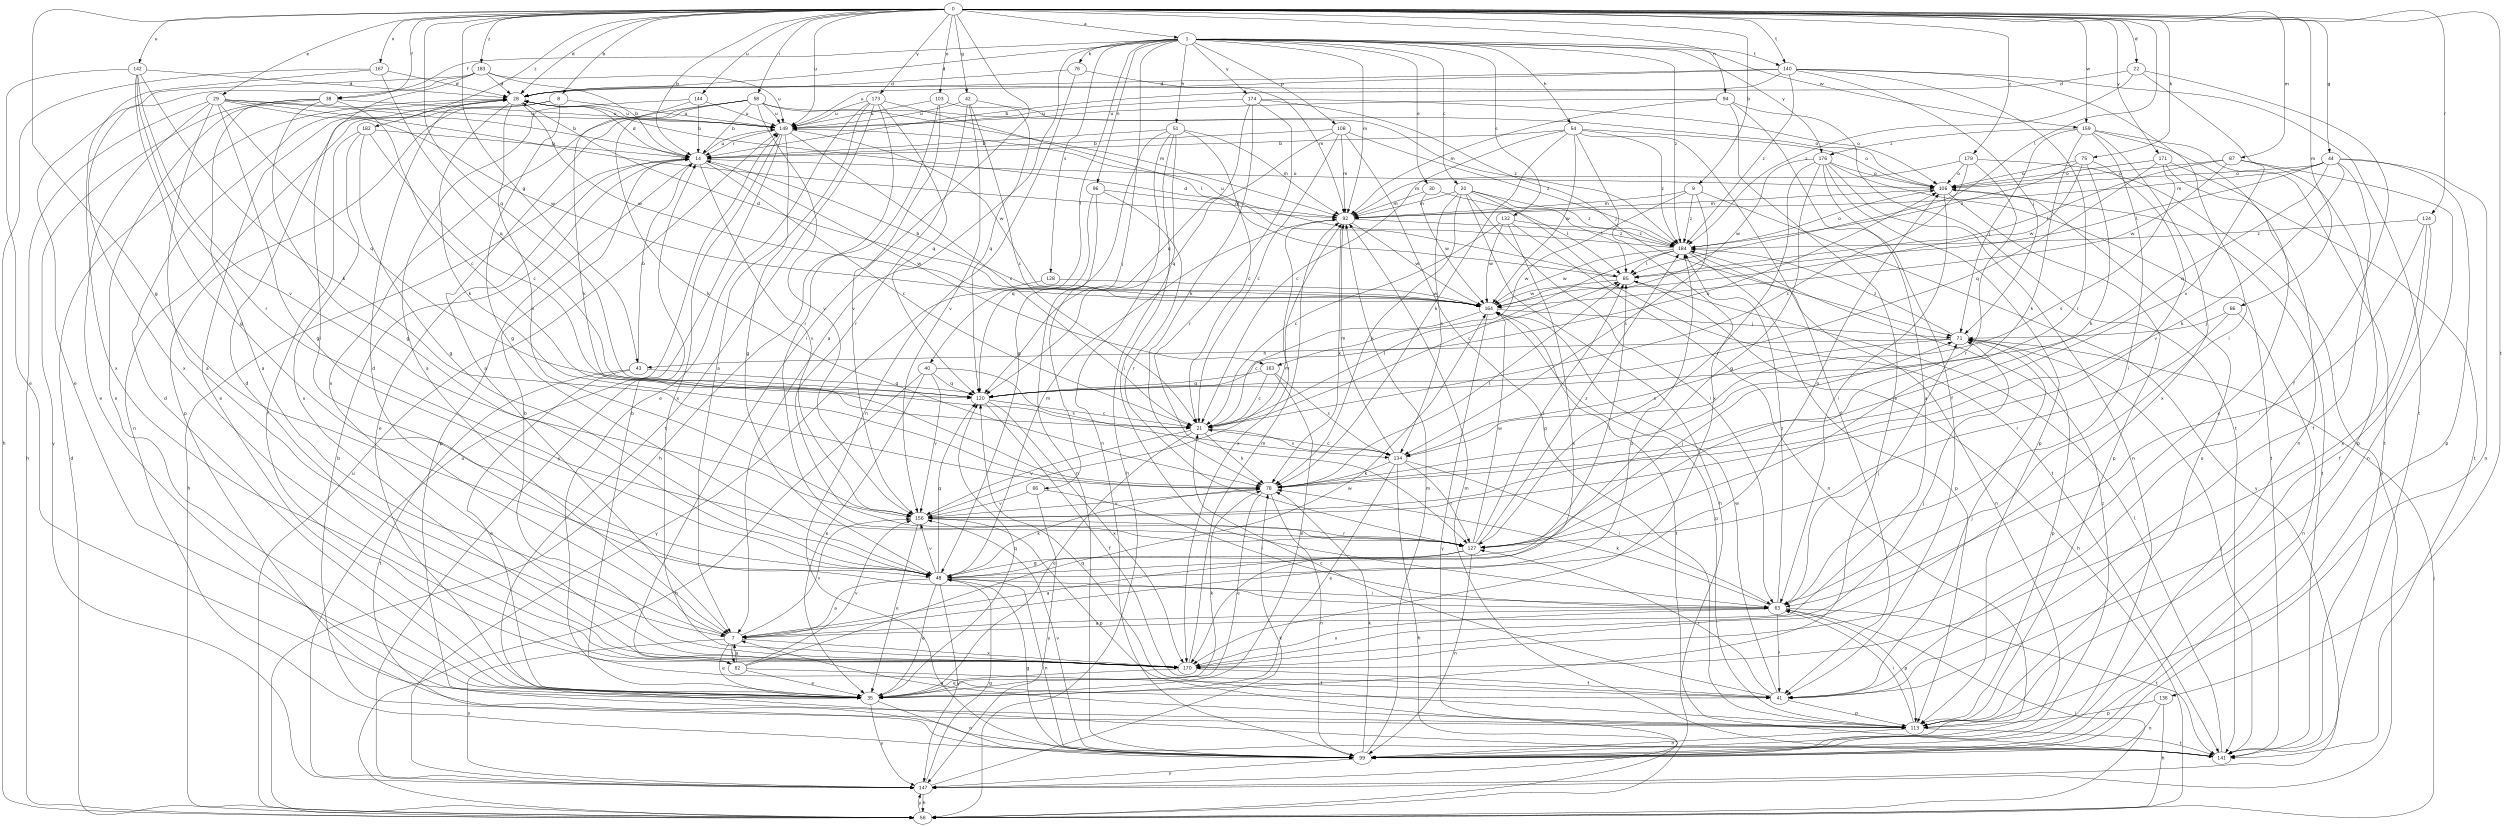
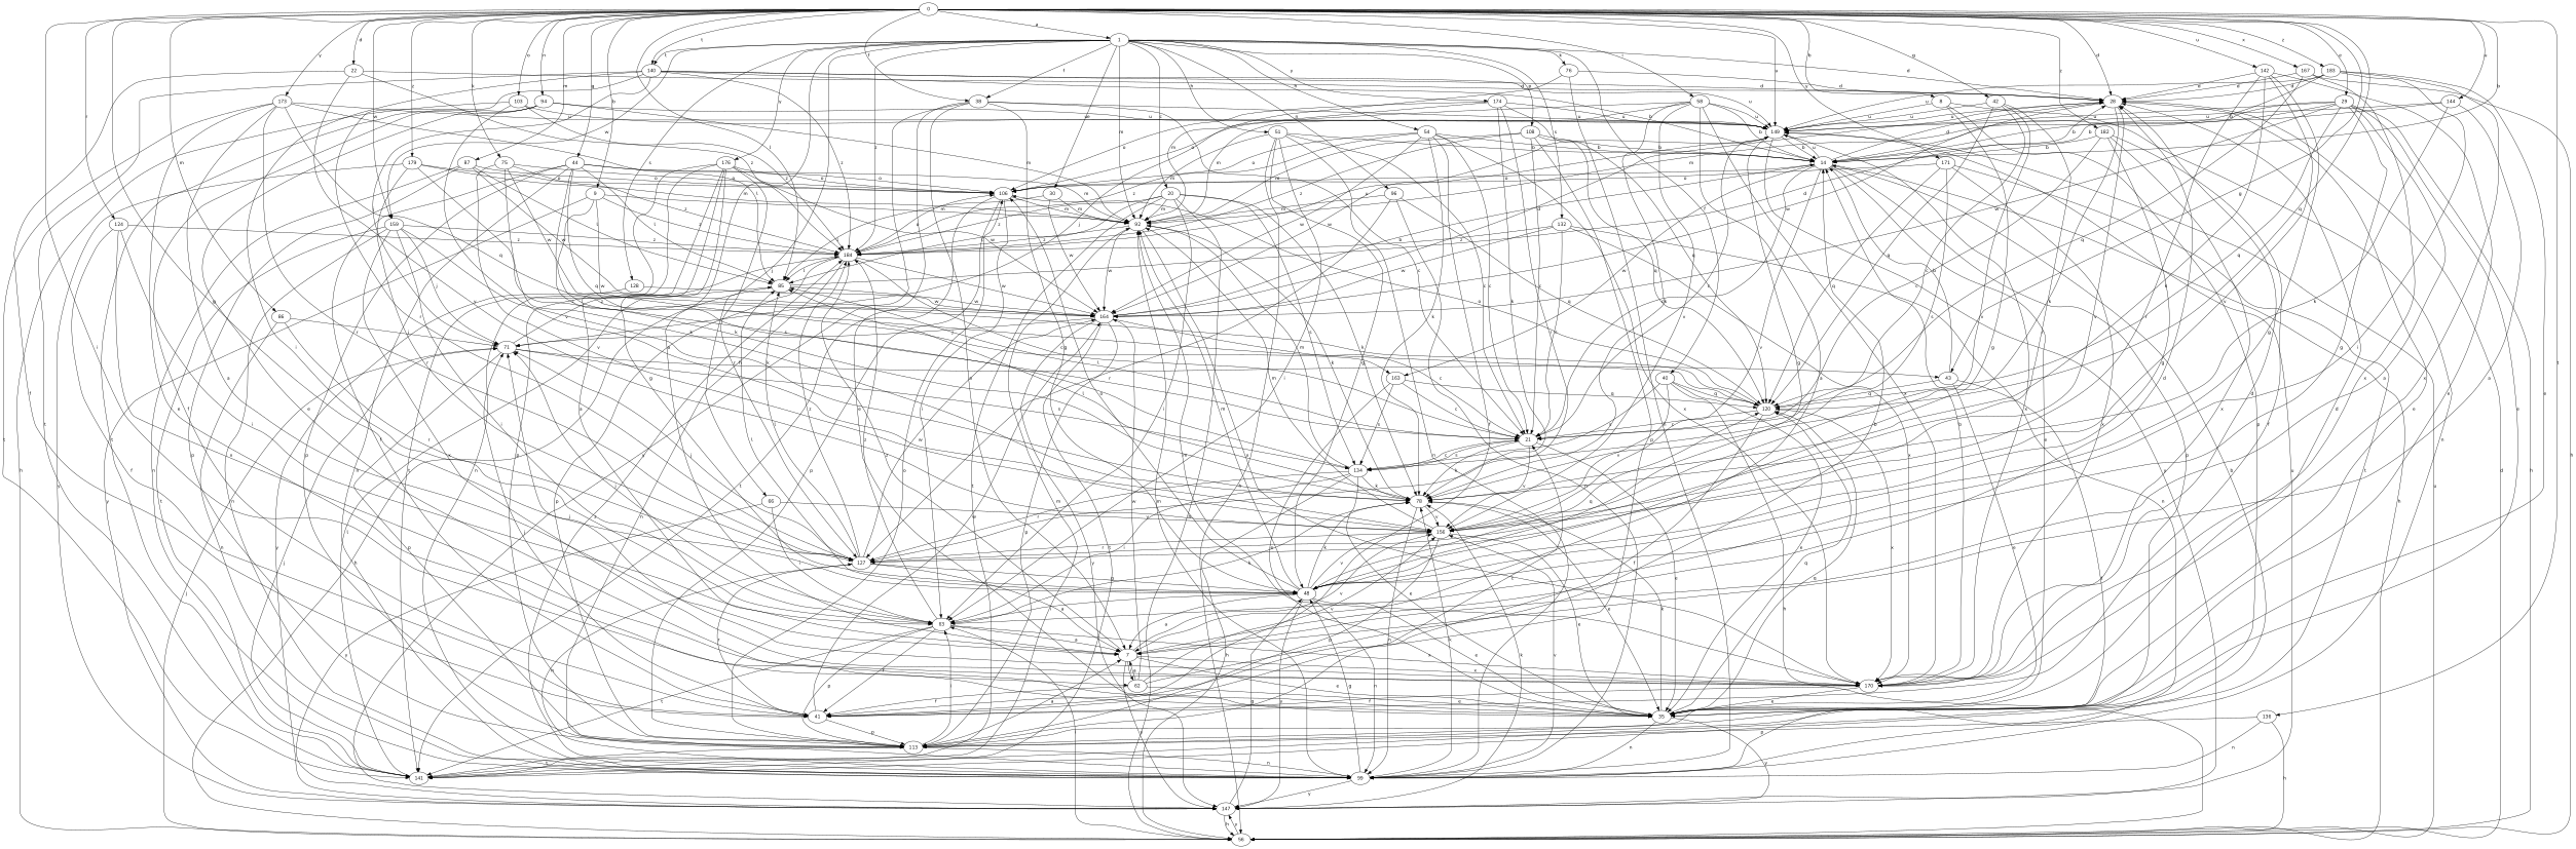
  strict digraph {
    fontname=Nunito
    node [fontname=Nunito]
    edge [fontname=Nunito]
    0
    1
    8
    9
    14
    22
    28
    29
    38
    42
    43
    44
    48
    58
    62
    75
    85
    86
    87
    94
    103
    120
    124
    136
    140
    142
    144
    149
    159
    167
    171
    173
    179
    182
    183
    7
    20
    30
    40
    51
    54
    66
    76
    92
    96
    108
    128
    132
    174
    176
    184
    99
    113
    n54 [label=147]
    134
    163
    35
    156
    21
    56
    106
    41
    78
    164
    127
    141
    63
    170
    71
    0 -> 1 [label=a]
    0 -> 8 [label=b]
    0 -> 9 [label=b]
    0 -> 14 [label=b]
    0 -> 22 [label=d]
    0 -> 28 [label=d]
    0 -> 29 [label=e]
    0 -> 38 [label=f]
    0 -> 42 [label=g]
    0 -> 43 [label=g]
    0 -> 44 [label=g]
    0 -> 48 [label=g]
    0 -> 58 [label=i]
    0 -> 62 [label=i]
    0 -> 75 [label=k]
    0 -> 85 [label=l]
    0 -> 86 [label=m]
    0 -> 87 [label=m]
    0 -> 94 [label=n]
    0 -> 103 [label=o]
    0 -> 120 [label=q]
    0 -> 124 [label=r]
    0 -> 136 [label=t]
    0 -> 140 [label=t]
    0 -> 142 [label=u]
    0 -> 144 [label=u]
    0 -> 149 [label=u]
    0 -> 159 [label=w]
    0 -> 167 [label=x]
    0 -> 171 [label=y]
    0 -> 173 [label=y]
    0 -> 179 [label=z]
    0 -> 182 [label=z]
    0 -> 183 [label=z]
    1 -> 28 [label=d]
    1 -> 38 [label=f]
    1 -> 140 [label=t]
    1 -> 159 [label=w]
    1 -> 7 [label=a]
    1 -> 20 [label=c]
    1 -> 30 [label=e]
    1 -> 40 [label=f]
    1 -> 51 [label=h]
    1 -> 54 [label=h]
    1 -> 66 [label=j]
    1 -> 76 [label=k]
    1 -> 92 [label=m]
    1 -> 96 [label=n]
    1 -> 108 [label=p]
    1 -> 128 [label=s]
    1 -> 132 [label=s]
    1 -> 174 [label=y]
    1 -> 176 [label=y]
    1 -> 184 [label=z]
    8 -> 48 [label=g]
    8 -> 149 [label=u]
    8 -> 99 [label=n]
    8 -> 113 [label=p]
    9 -> 92 [label=m]
    9 -> 184 [label=z]
    9 -> n54 [label=y]
    9 -> 134 [label=s]
    9 -> 163 [label=w]
    14 -> 28 [label=d]
    14 -> 149 [label=u]
    14 -> 113 [label=p]
    14 -> 163 [label=w]
    14 -> 35 [label=e]
    14 -> 156 [label=v]
    14 -> 21 [label=c]
    14 -> 56 [label=h]
    14 -> 106 [label=o]
    22 -> 28 [label=d]
    22 -> 184 [label=z]
    22 -> 156 [label=v]
    22 -> 41 [label=f]
    28 -> 149 [label=u]
    28 -> 35 [label=e]
    28 -> 156 [label=v]
    28 -> 78 [label=k]
    28 -> 164 [label=w]
    29 -> 14 [label=b]
    29 -> 48 [label=g]
    29 -> 120 [label=q]
    29 -> 149 [label=u]
    29 -> 7 [label=a]
    29 -> 92 [label=m]
    29 -> 35 [label=e]
    29 -> 56 [label=h]
    29 -> 164 [label=w]
    38 -> 48 [label=g]
    38 -> 149 [label=u]
    38 -> 7 [label=a]
    38 -> n54 [label=y]
    38 -> 35 [label=e]
    38 -> 21 [label=c]
    42 -> 120 [label=q]
    42 -> 149 [label=u]
    42 -> 156 [label=v]
    42 -> 21 [label=c]
    42 -> 127 [label=r]
    43 -> 14 [label=b]
    43 -> 120 [label=q]
    43 -> 35 [label=e]
    43 -> 141 [label=t]
    44 -> 85 [label=l]
    44 -> 120 [label=q]
    44 -> 92 [label=m]
    44 -> 99 [label=n]
    44 -> 113 [label=p]
    44 -> 106 [label=o]
    44 -> 41 [label=f]
    44 -> 78 [label=k]
    48 -> 85 [label=l]
    48 -> 120 [label=q]
    48 -> 7 [label=a]
    48 -> 92 [label=m]
    48 -> 99 [label=n]
    48 -> n54 [label=y]
    48 -> 35 [label=e]
    48 -> 156 [label=v]
    48 -> 106 [label=o]
    48 -> 78 [label=k]
    48 -> 63 [label=i]
    58 -> 14 [label=b]
    58 -> 149 [label=u]
    58 -> 7 [label=a]
    58 -> 92 [label=m]
    58 -> 156 [label=v]
    58 -> 106 [label=o]
    58 -> 78 [label=k]
    58 -> 170 [label=x]
    62 -> 14 [label=b]
    62 -> 7 [label=a]
    62 -> 35 [label=e]
    62 -> 156 [label=v]
    62 -> 41 [label=f]
    62 -> 164 [label=w]
    75 -> 184 [label=z]
    75 -> 156 [label=v]
    75 -> 106 [label=o]
    75 -> 78 [label=k]
    75 -> 164 [label=w]
    85 -> 28 [label=d]
    85 -> 56 [label=h]
    85 -> 164 [label=w]
    86 -> 99 [label=n]
    86 -> 127 [label=r]
    86 -> 71 [label=j]
    87 -> 85 [label=l]
    87 -> 99 [label=n]
    87 -> 113 [label=p]
    87 -> 106 [label=o]
    87 -> 164 [label=w]
    94 -> 149 [label=u]
    94 -> 92 [label=m]
    94 -> 35 [label=e]
    94 -> 41 [label=f]
    94 -> 141 [label=t]
    103 -> 149 [label=u]
    103 -> 184 [label=z]
    103 -> 156 [label=v]
    103 -> 56 [label=h]
    120 -> 21 [label=c]
    120 -> 106 [label=o]
    120 -> 41 [label=f]
    120 -> 170 [label=x]
    124 -> 184 [label=z]
    124 -> 41 [label=f]
    124 -> 63 [label=i]
    124 -> 170 [label=x]
    136 -> 99 [label=n]
    136 -> 113 [label=p]
    136 -> 56 [label=h]
    140 -> 14 [label=b]
    140 -> 28 [label=d]
    140 -> 149 [label=u]
    140 -> 184 [label=z]
    140 -> 127 [label=r]
    140 -> 141 [label=t]
    140 -> 63 [label=i]
    140 -> 71 [label=j]
    142 -> 28 [label=d]
    142 -> 48 [label=g]
    142 -> 35 [label=e]
    142 -> 156 [label=v]
    142 -> 78 [label=k]
    142 -> 127 [label=r]
    144 -> 14 [label=b]
    144 -> 149 [label=u]
    144 -> 7 [label=a]
    144 -> 78 [label=k]
-   149 -> 14 [label=r]
+   149 -> 14 [label=b]
    149 -> 48 [label=g]
    149 -> n54 [label=y]
    149 -> 21 [label=c]
    149 -> 164 [label=w]
    149 -> 170 [label=x]
-   159 -> 176 [label=z]
+   159 -> 184 [label=z]
    159 -> 99 [label=n]
    159 -> 78 [label=k]
    159 -> 141 [label=t]
    159 -> 63 [label=i]
    159 -> 170 [label=x]
    159 -> 71 [label=j]
    167 -> 28 [label=d]
    167 -> 120 [label=q]
    167 -> 56 [label=h]
    167 -> 170 [label=x]
    171 -> 120 [label=q]
    171 -> 134 [label=s]
    171 -> 106 [label=o]
    171 -> 141 [label=t]
    171 -> 170 [label=x]
    173 -> 85 [label=l]
    173 -> 120 [label=q]
    173 -> 149 [label=u]
    173 -> 7 [label=a]
    173 -> 35 [label=e]
    173 -> 127 [label=r]
    173 -> 141 [label=t]
    179 -> 92 [label=m]
    179 -> n54 [label=y]
    179 -> 21 [label=c]
    179 -> 106 [label=o]
    179 -> 127 [label=r]
    182 -> 14 [label=b]
    182 -> 48 [label=g]
    182 -> 21 [label=c]
    182 -> 41 [label=f]
    182 -> 170 [label=x]
    183 -> 14 [label=b]
    183 -> 28 [label=d]
    183 -> 149 [label=u]
    183 -> 35 [label=e]
    183 -> 63 [label=i]
    183 -> 170 [label=x]
    7 -> 28 [label=d]
    7 -> 62 [label=i]
    7 -> 184 [label=z]
    7 -> n54 [label=y]
    7 -> 35 [label=e]
    7 -> 156 [label=v]
    7 -> 170 [label=x]
    20 -> 85 [label=l]
    20 -> 92 [label=m]
    20 -> 184 [label=z]
    20 -> 134 [label=s]
    20 -> 56 [label=h]
    20 -> 78 [label=k]
    20 -> 141 [label=t]
    20 -> 63 [label=i]
    30 -> 85 [label=l]
    30 -> 92 [label=m]
    30 -> 164 [label=w]
    40 -> 120 [label=q]
    40 -> 134 [label=s]
    40 -> 35 [label=e]
    40 -> 156 [label=v]
    40 -> 56 [label=h]
    51 -> 14 [label=b]
    51 -> 48 [label=g]
    51 -> 92 [label=m]
    51 -> 99 [label=n]
    51 -> 21 [label=c]
    51 -> 56 [label=h]
    51 -> 63 [label=i]
    54 -> 14 [label=b]
    54 -> 184 [label=z]
    54 -> 21 [label=c]
    54 -> 106 [label=o]
    54 -> 41 [label=f]
    54 -> 78 [label=k]
    54 -> 164 [label=w]
    54 -> 170 [label=x]
    66 -> n54 [label=y]
    66 -> 156 [label=v]
    66 -> 63 [label=i]
    76 -> 28 [label=d]
    76 -> 92 [label=m]
    76 -> 99 [label=n]
    92 -> 184 [label=z]
    92 -> 78 [label=k]
    92 -> 164 [label=w]
    92 -> 170 [label=x]
    96 -> 120 [label=q]
    96 -> 92 [label=m]
    96 -> 99 [label=n]
    96 -> 127 [label=r]
    108 -> 14 [label=b]
    108 -> 120 [label=q]
    108 -> 92 [label=m]
    108 -> 184 [label=z]
    108 -> 113 [label=p]
    108 -> 21 [label=c]
    128 -> n54 [label=y]
    128 -> 164 [label=w]
    132 -> 184 [label=z]
    132 -> 99 [label=n]
    132 -> 21 [label=c]
    132 -> 164 [label=w]
    132 -> 170 [label=x]
    174 -> 120 [label=q]
    174 -> 149 [label=u]
    174 -> 106 [label=o]
    174 -> 78 [label=k]
    174 -> 127 [label=r]
    174 -> 71 [label=j]
    176 -> 48 [label=g]
    176 -> 7 [label=a]
    176 -> 99 [label=n]
    176 -> 113 [label=p]
    176 -> 106 [label=o]
    176 -> 164 [label=w]
    176 -> 127 [label=r]
    176 -> 141 [label=t]
    184 -> 85 [label=l]
    184 -> 149 [label=u]
    184 -> 99 [label=n]
    184 -> 113 [label=p]
    184 -> 21 [label=c]
    184 -> 106 [label=o]
    184 -> 164 [label=w]
    99 -> 14 [label=b]
    99 -> 48 [label=g]
    99 -> 92 [label=m]
    99 -> 184 [label=z]
    99 -> n54 [label=y]
    99 -> 156 [label=v]
    99 -> 78 [label=k]
    113 -> 120 [label=q]
    113 -> 7 [label=a]
    113 -> 99 [label=n]
    113 -> 106 [label=o]
    113 -> 141 [label=t]
    113 -> 63 [label=i]
    n54 -> 48 [label=g]
    n54 -> 149 [label=u]
    n54 -> 56 [label=h]
    n54 -> 78 [label=k]
    134 -> 92 [label=m]
    134 -> 35 [label=e]
    134 -> 21 [label=c]
    134 -> 56 [label=h]
    134 -> 78 [label=k]
    134 -> 127 [label=r]
    134 -> 63 [label=i]
    163 -> 120 [label=q]
    163 -> 134 [label=s]
    163 -> 35 [label=e]
    163 -> 21 [label=c]
    35 -> 28 [label=d]
    35 -> 120 [label=q]
    35 -> 99 [label=n]
    35 -> n54 [label=y]
    35 -> 78 [label=k]
    156 -> 92 [label=m]
    156 -> 113 [label=p]
    156 -> 35 [label=e]
    156 -> 127 [label=r]
    21 -> 85 [label=l]
    21 -> 134 [label=s]
    21 -> 35 [label=e]
    21 -> 156 [label=v]
    21 -> 78 [label=k]
    56 -> 28 [label=d]
    56 -> 149 [label=u]
    56 -> n54 [label=y]
    56 -> 63 [label=i]
    56 -> 71 [label=j]
    106 -> 92 [label=m]
    106 -> 113 [label=p]
    106 -> 141 [label=t]
    106 -> 63 [label=i]
    41 -> 113 [label=p]
    41 -> 21 [label=c]
    41 -> 164 [label=w]
    41 -> 127 [label=r]
    41 -> 71 [label=j]
    78 -> 85 [label=l]
    78 -> 99 [label=n]
    78 -> 35 [label=e]
    78 -> 156 [label=v]
    164 -> 14 [label=b]
    164 -> 28 [label=d]
-   113 -> 164 [label=p]
+   164 -> 113 [label=p]
    164 -> n54 [label=y]
    164 -> 21 [label=c]
    164 -> 141 [label=t]
    164 -> 71 [label=j]
    127 -> 48 [label=g]
    127 -> 85 [label=l]
    127 -> 7 [label=a]
    127 -> 184 [label=z]
    127 -> 99 [label=n]
    127 -> 164 [label=w]
    127 -> 71 [label=j]
    141 -> 85 [label=l]
    141 -> 92 [label=m]
    141 -> 71 [label=j]
    63 -> 7 [label=a]
    63 -> 184 [label=z]
    63 -> 113 [label=p]
    63 -> 41 [label=f]
    63 -> 78 [label=k]
    63 -> 141 [label=t]
    63 -> 170 [label=x]
    63 -> 71 [label=j]
    170 -> 14 [label=b]
    170 -> 28 [label=d]
    170 -> 92 [label=m]
    170 -> 35 [label=e]
    170 -> 41 [label=f]
    170 -> 71 [label=j]
    71 -> 43 [label=h]
    71 -> 184 [label=z]
    71 -> 113 [label=p]
    71 -> 134 [label=s]
  }
